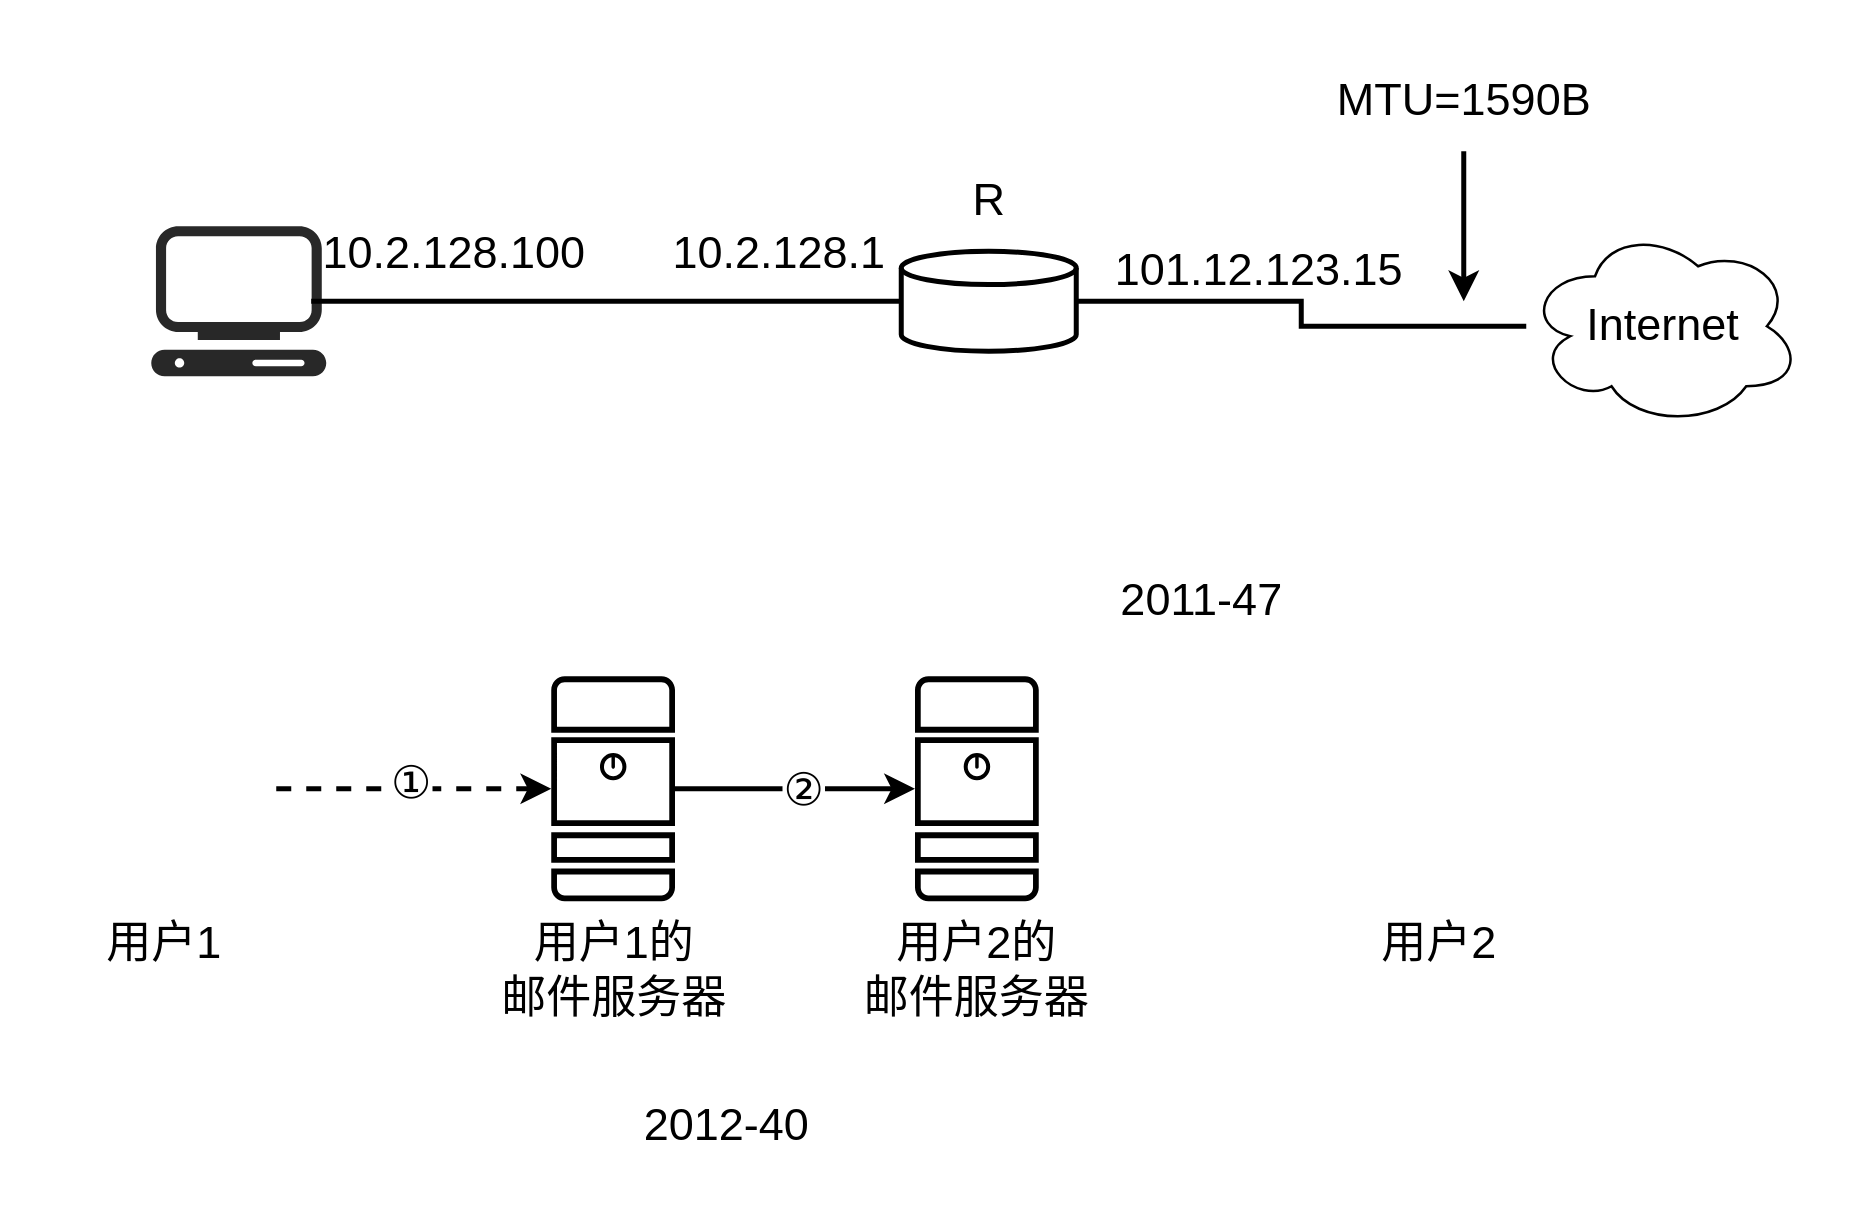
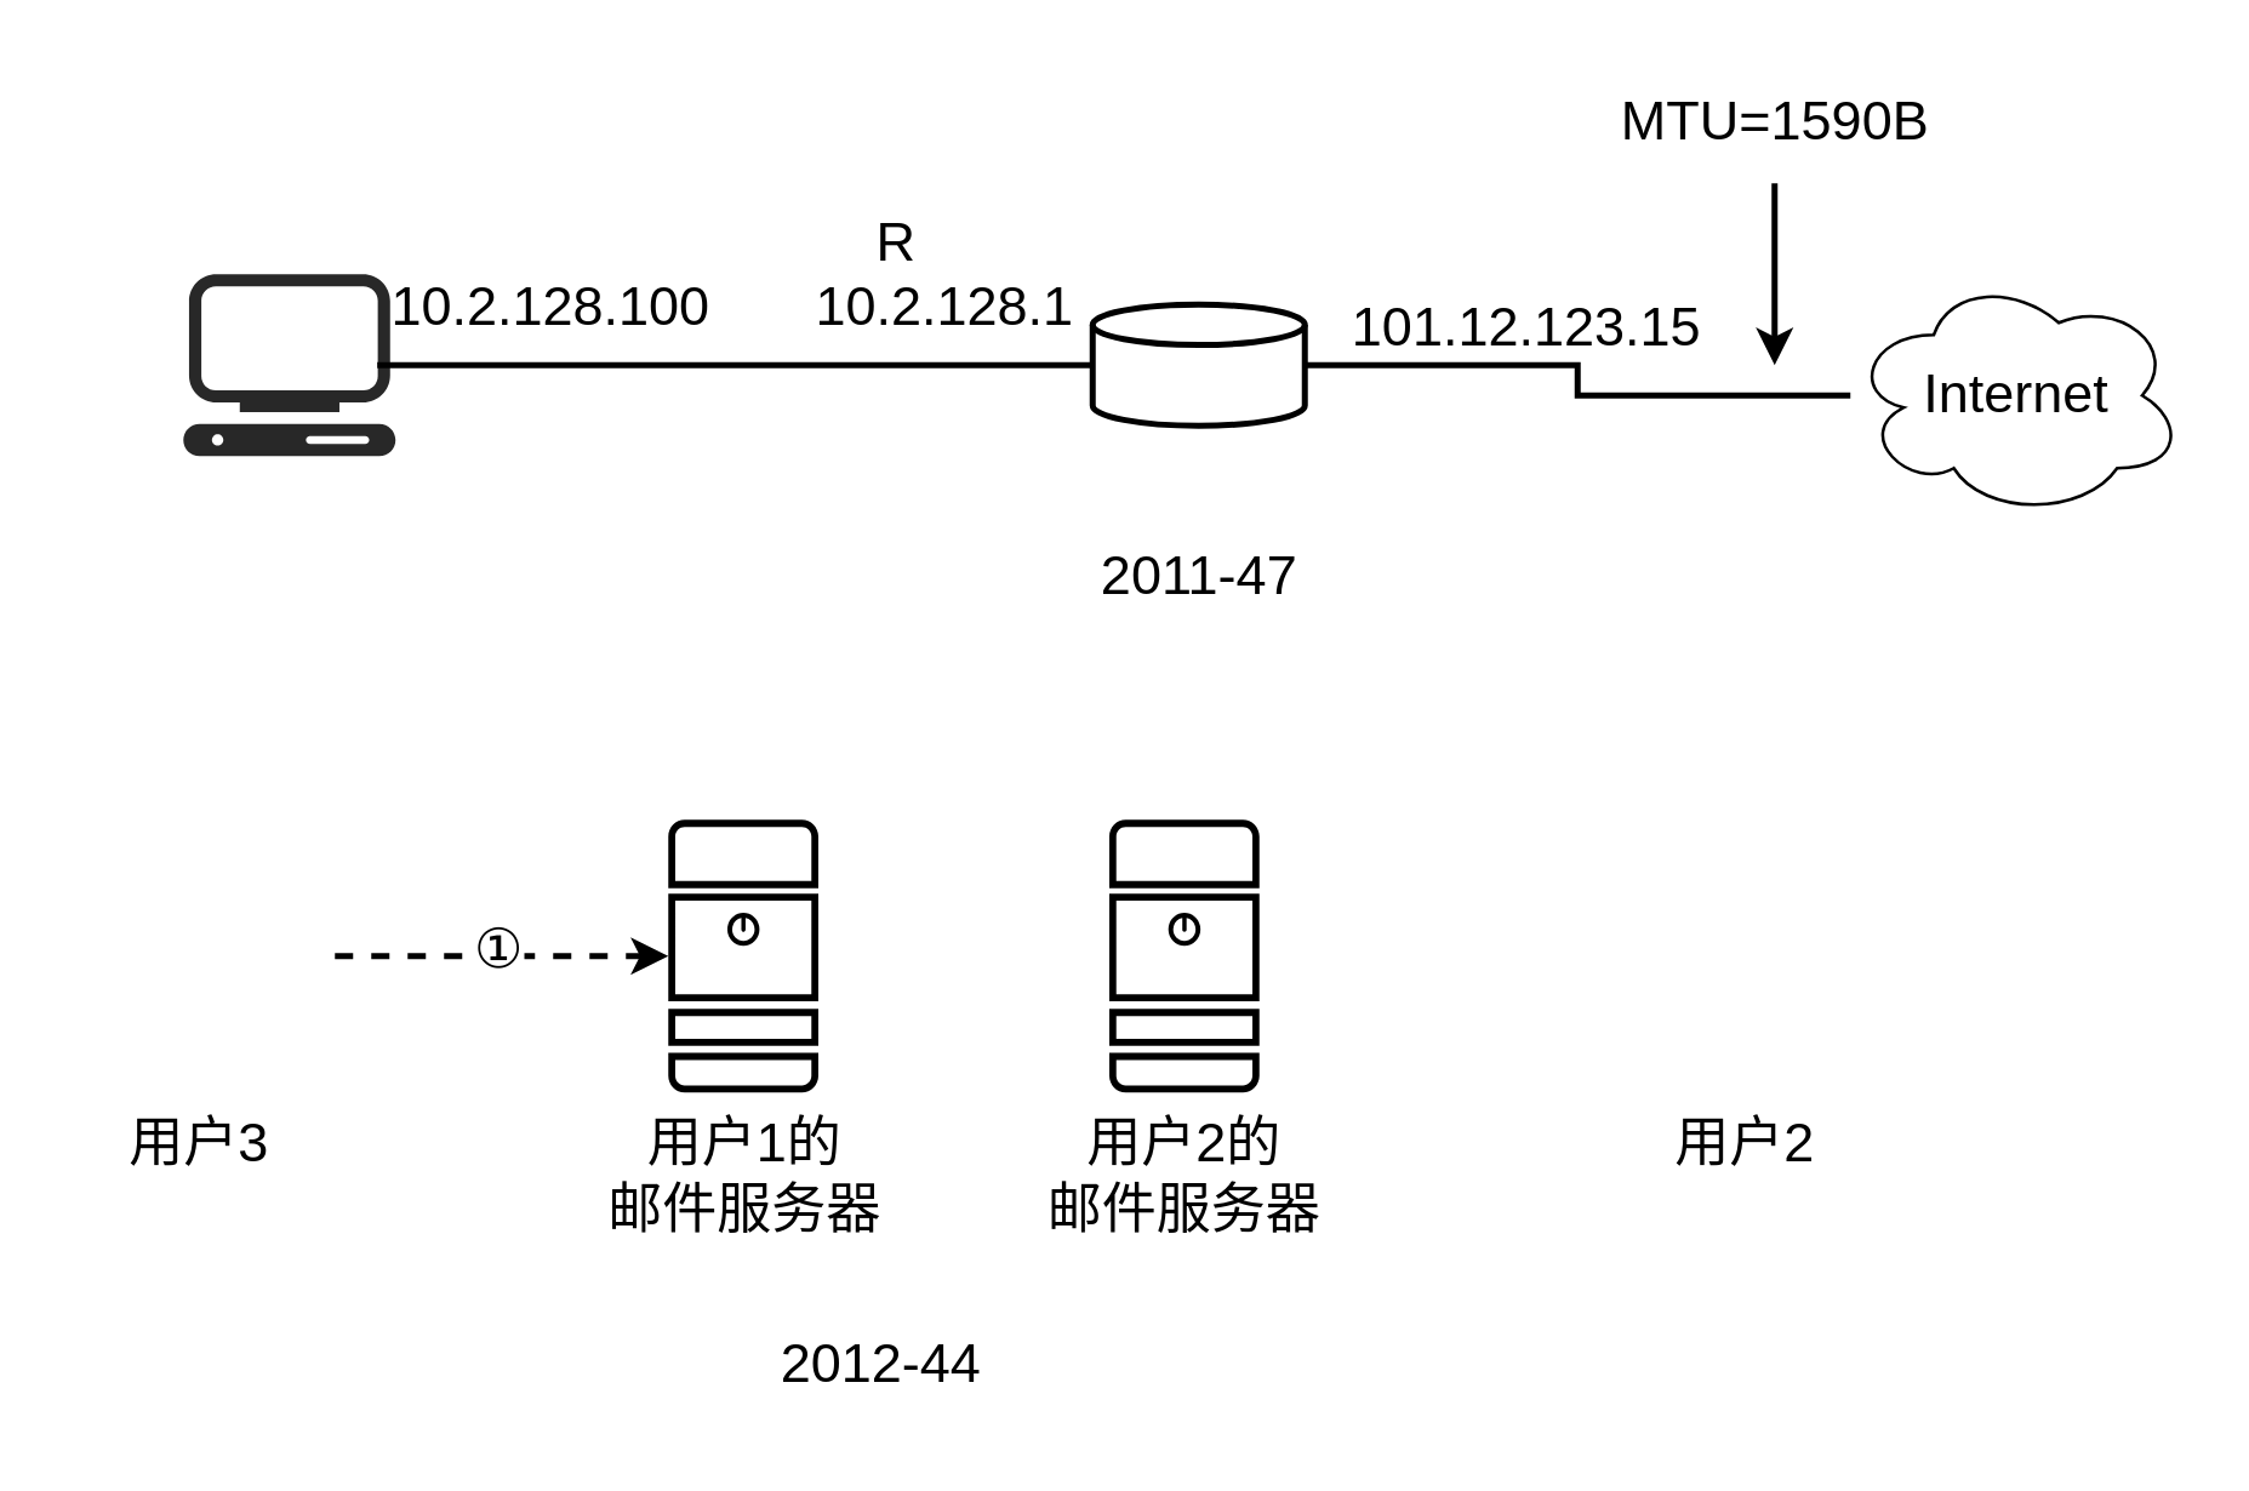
  <mxCell id="0" />
  <mxCell id="1" parent="0" />
  <mxCell id="2" value="" style="verticalLabelPosition=bottom;sketch=0;html=1;fillColor=#282828;strokeColor=none;verticalAlign=top;pointerEvents=1;align=center;shape=mxgraph.cisco_safe.technology_icons.icon3;fontSize=18;" vertex="1" parent="1"><mxGeometry x="60" y="90" width="70" height="60" as="geometry" /></mxCell>
  <mxCell id="3" style="edgeStyle=orthogonalEdgeStyle;rounded=0;orthogonalLoop=1;jettySize=auto;html=1;entryX=0.914;entryY=0.5;entryDx=0;entryDy=0;entryPerimeter=0;endArrow=none;endFill=0;strokeWidth=2;fontSize=18;exitX=0;exitY=0.5;exitDx=0;exitDy=0;exitPerimeter=0;" edge="1" parent="1" source="6" target="2"><mxGeometry relative="1" as="geometry"><mxPoint x="260" y="120" as="sourcePoint" /></mxGeometry></mxCell>
  <mxCell id="4" value="10.2.128.100" style="edgeLabel;html=1;align=center;verticalAlign=middle;resizable=0;points=[];fontSize=18;" vertex="1" connectable="0" parent="3"><mxGeometry x="0.117" y="-3" relative="1" as="geometry"><mxPoint x="-48" y="-17" as="offset" /></mxGeometry></mxCell>
  <mxCell id="5" value="10.2.128.1" style="edgeLabel;html=1;align=center;verticalAlign=middle;resizable=0;points=[];fontSize=18;" vertex="1" connectable="0" parent="3"><mxGeometry x="-0.407" y="-4" relative="1" as="geometry"><mxPoint x="20" y="-16" as="offset" /></mxGeometry></mxCell>
  <mxCell id="6" value="" style="strokeWidth=2;html=1;shape=mxgraph.flowchart.database;whiteSpace=wrap;fillStyle=auto;fillColor=#FFFFFF;fontSize=18;" vertex="1" parent="1"><mxGeometry x="360" y="100" width="70" height="40" as="geometry" /></mxCell>
  <mxCell id="7" style="edgeStyle=orthogonalEdgeStyle;rounded=0;orthogonalLoop=1;jettySize=auto;html=1;entryX=1;entryY=0.5;entryDx=0;entryDy=0;entryPerimeter=0;endArrow=none;endFill=0;strokeWidth=2;fontSize=18;" edge="1" parent="1" source="9" target="6"><mxGeometry relative="1" as="geometry" /></mxCell>
  <mxCell id="8" value="101.12.123.15" style="edgeLabel;html=1;align=center;verticalAlign=middle;resizable=0;points=[];fontSize=18;" vertex="1" connectable="0" parent="7"><mxGeometry y="-2" relative="1" as="geometry"><mxPoint x="-20" y="-18" as="offset" /></mxGeometry></mxCell>
  <mxCell id="9" value="&lt;font style=&quot;font-size: 18px;&quot;&gt;Internet&lt;/font&gt;" style="ellipse;shape=cloud;whiteSpace=wrap;html=1;fillStyle=auto;fillColor=#FFFFFF;fontSize=18;" vertex="1" parent="1"><mxGeometry x="610" y="90" width="110" height="80" as="geometry" /></mxCell>
- <mxCell id="10" value="R" style="text;html=1;align=center;verticalAlign=middle;resizable=0;points=[];autosize=1;strokeColor=none;fillColor=none;fontSize=18;" vertex="1" parent="1"><mxGeometry x="375" y="60" width="40" height="40" as="geometry" /></mxCell>
+ <mxCell id="10" value="R" style="text;html=1;align=center;verticalAlign=middle;resizable=0;points=[];autosize=1;strokeColor=none;fillColor=none;fontSize=18;" vertex="1" parent="1"><mxGeometry x="275" y="60" width="40" height="40" as="geometry" /></mxCell>
  <mxCell id="11" style="edgeStyle=orthogonalEdgeStyle;rounded=0;orthogonalLoop=1;jettySize=auto;html=1;fontSize=18;endArrow=classic;endFill=1;strokeWidth=2;" edge="1" parent="1" source="12"><mxGeometry relative="1" as="geometry"><mxPoint x="585" y="120" as="targetPoint" /></mxGeometry></mxCell>
  <mxCell id="12" value="MTU=1590B" style="text;html=1;align=center;verticalAlign=middle;resizable=0;points=[];autosize=1;strokeColor=none;fillColor=none;fontSize=18;" vertex="1" parent="1"><mxGeometry x="520" y="20" width="130" height="40" as="geometry" /></mxCell>
- <mxCell id="13" value="2011-47" style="text;html=1;align=center;verticalAlign=middle;resizable=0;points=[];autosize=1;strokeColor=none;fillColor=none;fontSize=18;" vertex="1" parent="1"><mxGeometry x="435" y="220" width="90" height="40" as="geometry" /></mxCell>
+ <mxCell id="13" value="2011-47" style="text;html=1;align=center;verticalAlign=middle;resizable=0;points=[];autosize=1;strokeColor=none;fillColor=none;fontSize=18;" vertex="1" parent="1"><mxGeometry x="350" y="170" width="90" height="40" as="geometry" /></mxCell>
  <mxCell id="14" style="edgeStyle=orthogonalEdgeStyle;rounded=0;orthogonalLoop=1;jettySize=auto;html=1;fontSize=18;endArrow=classic;endFill=1;strokeWidth=2;dashed=1;" edge="1" parent="1" source="16" target="20"><mxGeometry relative="1" as="geometry" /></mxCell>
  <mxCell id="15" value="①" style="edgeLabel;html=1;align=center;verticalAlign=middle;resizable=0;points=[];fontSize=18;" vertex="1" connectable="0" parent="14"><mxGeometry x="-0.036" y="3" relative="1" as="geometry"><mxPoint as="offset" /></mxGeometry></mxCell>
- <mxCell id="16" value="用户1" style="shape=image;html=1;verticalAlign=top;verticalLabelPosition=bottom;labelBackgroundColor=#ffffff;imageAspect=0;aspect=fixed;image=https://cdn0.iconfinder.com/data/icons/electronics-line-style/64/CPU-128.png;fillStyle=auto;fontSize=18;fillColor=#FFFFFF;" vertex="1" parent="1"><mxGeometry x="20" y="270" width="90" height="90" as="geometry" /></mxCell>
+ <mxCell id="16" value="用户3" style="shape=image;html=1;verticalAlign=top;verticalLabelPosition=bottom;labelBackgroundColor=#ffffff;imageAspect=0;aspect=fixed;image=https://cdn0.iconfinder.com/data/icons/electronics-line-style/64/CPU-128.png;fillStyle=auto;fontSize=18;fillColor=#FFFFFF;" vertex="1" parent="1"><mxGeometry x="20" y="270" width="90" height="90" as="geometry" /></mxCell>
  <mxCell id="17" value="用户2" style="shape=image;html=1;verticalAlign=top;verticalLabelPosition=bottom;labelBackgroundColor=#ffffff;imageAspect=0;aspect=fixed;image=https://cdn0.iconfinder.com/data/icons/electronics-line-style/64/CPU-128.png;fillStyle=auto;fontSize=18;fillColor=#FFFFFF;" vertex="1" parent="1"><mxGeometry x="530" y="270" width="90" height="90" as="geometry" /></mxCell>
- <mxCell id="18" style="edgeStyle=orthogonalEdgeStyle;rounded=0;orthogonalLoop=1;jettySize=auto;html=1;entryX=0;entryY=0.5;entryDx=0;entryDy=0;entryPerimeter=0;fontSize=18;endArrow=classic;endFill=1;strokeWidth=2;" edge="1" parent="1" source="20" target="21"><mxGeometry relative="1" as="geometry" /></mxCell>
- <mxCell id="19" value="②" style="edgeLabel;html=1;align=center;verticalAlign=middle;resizable=0;points=[];fontSize=18;" vertex="1" connectable="0" parent="18"><mxGeometry x="0.219" y="-1" relative="1" as="geometry"><mxPoint x="-8" y="-1" as="offset" /></mxGeometry></mxCell>
  <mxCell id="20" value="用户1的&lt;br&gt;邮件服务器" style="sketch=0;points=[[0.015,0.015,0],[0.985,0.015,0],[0.985,0.985,0],[0.015,0.985,0],[0.25,0,0],[0.5,0,0],[0.75,0,0],[1,0.25,0],[1,0.5,0],[1,0.75,0],[0.75,1,0],[0.5,1,0],[0.25,1,0],[0,0.75,0],[0,0.5,0],[0,0.25,0]];verticalLabelPosition=bottom;html=1;verticalAlign=top;aspect=fixed;align=center;pointerEvents=1;shape=mxgraph.cisco19.server;fillColor=#000000;strokeColor=none;fillStyle=auto;fontSize=18;" vertex="1" parent="1"><mxGeometry x="220" y="270" width="49.5" height="90" as="geometry" /></mxCell>
  <mxCell id="21" value="用户2的&lt;br&gt;邮件服务器" style="sketch=0;points=[[0.015,0.015,0],[0.985,0.015,0],[0.985,0.985,0],[0.015,0.985,0],[0.25,0,0],[0.5,0,0],[0.75,0,0],[1,0.25,0],[1,0.5,0],[1,0.75,0],[0.75,1,0],[0.5,1,0],[0.25,1,0],[0,0.75,0],[0,0.5,0],[0,0.25,0]];verticalLabelPosition=bottom;html=1;verticalAlign=top;aspect=fixed;align=center;pointerEvents=1;shape=mxgraph.cisco19.server;fillColor=#000000;strokeColor=none;fillStyle=auto;fontSize=18;" vertex="1" parent="1"><mxGeometry x="365.5" y="270" width="49.5" height="90" as="geometry" /></mxCell>
- <mxCell id="22" value="2012-40" style="text;html=1;align=center;verticalAlign=middle;resizable=0;points=[];autosize=1;strokeColor=none;fillColor=none;fontSize=18;" vertex="1" parent="1"><mxGeometry x="245" y="430" width="90" height="40" as="geometry" /></mxCell>
+ <mxCell id="22" value="2012-44" style="text;html=1;align=center;verticalAlign=middle;resizable=0;points=[];autosize=1;strokeColor=none;fillColor=none;fontSize=18;" vertex="1" parent="1"><mxGeometry x="245" y="430" width="90" height="40" as="geometry" /></mxCell>
